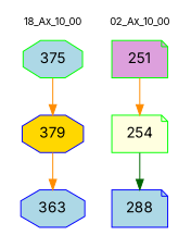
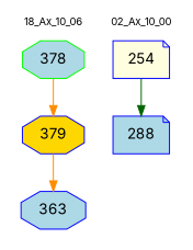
  digraph {
    fontname=Inter
    node [color=blue fillcolor=lightblue fontname=Inter shape=octagon style=filled]
    edge [color=darkorange fontname=Inter]
-   n1 [color=green label=375]
+   n1 [color=green label=378]
    n2 [fillcolor=gold label=379]
    n3 [label=363]
-   n4 [color=green fillcolor=plum label=251 shape=note]
-   n5 [color=green fillcolor=lightyellow label=254 shape=note]
+   n5 [fillcolor=lightyellow label=254 shape=note]
    n6 [label=288 shape=note]
    subgraph cluster_1 {
      color=white
      fontsize=10
-     label="18_Ax_10_00"
+     label="18_Ax_10_06"
      n1
      n2
      n3
    }
    subgraph cluster_2 {
      color=white
      fontsize=10
      label="02_Ax_10_00"
-     n4
      n5
      n6
    }
    n1 -> n2
    n2 -> n3
-   n4 -> n5
    n5 -> n6 [color=darkgreen]
  }
